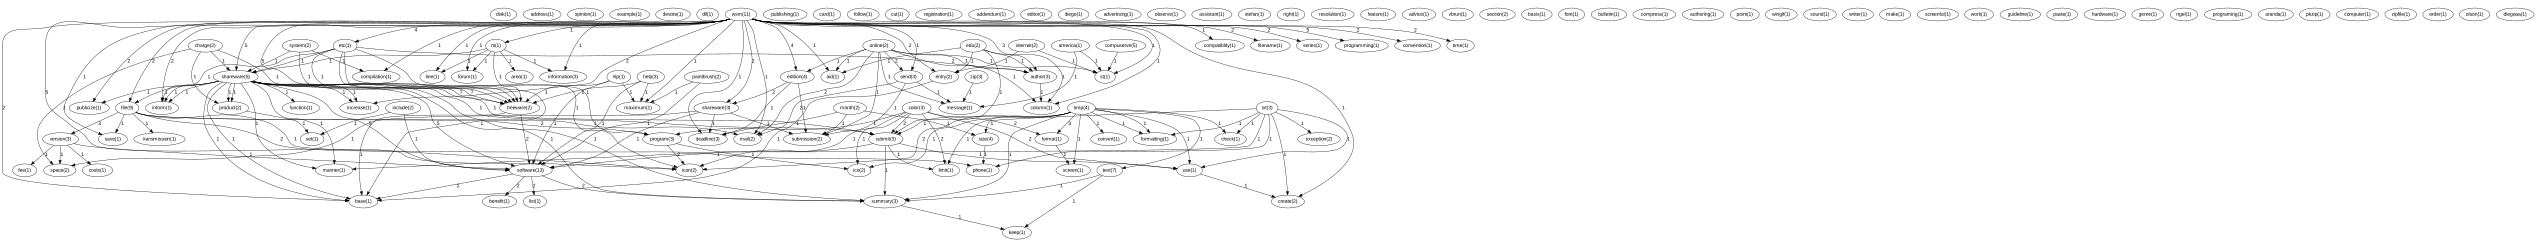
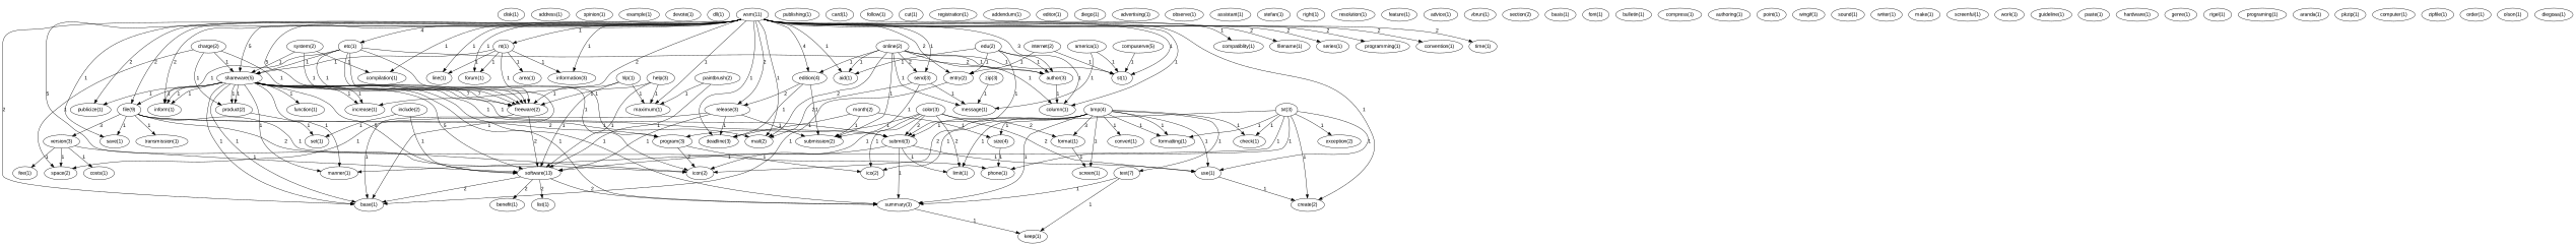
  digraph {
    fontname="Liberation Sans"
    node [fontname="Liberation Sans"]
    edge [fontname="Liberation Sans"]
    n1 [label="disk(1)"]
    n2 [label="address(1)"]
    n3 [label="opinion(1)"]
    n4 [label="example(1)"]
    n5 [label="devote(1)"]
    n6 [label="dll(1)"]
    n7 [label="shareware(5)"]
    n8 [label="file(9)"]
    n9 [label="function(1)"]
    n10 [label="publicize(1)"]
    n11 [label="submit(3)"]
    n12 [label="increase(1)"]
    n13 [label="inform(1)"]
    n14 [label="manner(1)"]
    n15 [label="product(2)"]
    n16 [label="freeware(2)"]
    n17 [label="software(13)"]
    n18 [label="base(1)"]
    n19 [label="summary(3)"]
    n20 [label="mail(2)"]
    n21 [label="save(1)"]
    n22 [label="version(3)"]
    n23 [label="program(3)"]
    n24 [label="transmission(1)"]
    n25 [label="icon(2)"]
    n26 [label="phone(1)"]
    n27 [label="use(1)"]
    n28 [label="limit(1)"]
    n29 [label="set(1)"]
    n30 [label="list(1)"]
    n31 [label="benefit(1)"]
    n32 [label="keep(1)"]
    n33 [label="space(2)"]
    n34 [label="fee(1)"]
    n35 [label="costs(1)"]
    n36 [label="ico(2)"]
    n37 [label="create(2)"]
    n38 [label="wsm(11)"]
    n39 [label="compatiblity(1)"]
    n40 [label="filename(1)"]
    n41 [label="series(1)"]
    n42 [label="programming(1)"]
    n43 [label="nt(1)"]
    n44 [label="etc(1)"]
    n45 [label="send(3)"]
    n46 [label="compilation(1)"]
    n47 [label="author(3)"]
    n48 [label="forum(1)"]
    n49 [label="convention(1)"]
    n50 [label="edition(4)"]
    n51 [label="column(1)"]
    n52 [label="line(1)"]
-   n53 [label="shareware(3)"]
+   n53 [label="release(3)"]
    n54 [label="entry(2)"]
    n55 [label="information(3)"]
    n56 [label="deadline(3)"]
    n57 [label="st(1)"]
    n58 [label="time(1)"]
    n59 [label="maximum(1)"]
    n60 [label="aid(1)"]
    n61 [label="area(1)"]
    n62 [label="submission(2)"]
    n63 [label="message(1)"]
    n64 [label="publishing(1)"]
    n65 [label="card(1)"]
    n66 [label="follow(1)"]
    n67 [label="cut(1)"]
    n68 [label="registration(1)"]
    n69 [label="addendum(1)"]
    n70 [label="editor(1)"]
    n71 [label="diego(1)"]
    n72 [label="advertising(1)"]
    n73 [label="observe(1)"]
    n74 [label="color(3)"]
    n75 [label="format(1)"]
    n76 [label="screen(1)"]
    n77 [label="system(2)"]
    n78 [label="assistant(1)"]
    n79 [label="stefan(1)"]
    n80 [label="right(1)"]
    n81 [label="resolution(1)"]
    n82 [label="feature(1)"]
    n83 [label="advice(1)"]
    n84 [label="online(2)"]
    n85 [label="vbrun(1)"]
    n86 [label="charge(2)"]
    n87 [label="section(2)"]
    n88 [label="bmp(4)"]
    n89 [label="text(7)"]
    n90 [label="convert(1)"]
    n91 [label="check(1)"]
    n92 [label="formatting(1)"]
    n93 [label="basis(1)"]
    n94 [label="font(1)"]
    n95 [label="bulletin(1)"]
    n96 [label="compress(1)"]
    n97 [label="authoring(1)"]
    n98 [label="edu(2)"]
    n99 [label="point(1)"]
    n100 [label="month(2)"]
    n101 [label="size(4)"]
    n102 [label="wingif(1)"]
    n103 [label="txt(3)"]
    n104 [label="exception(2)"]
    n105 [label="sound(1)"]
    n106 [label="writer(1)"]
    n107 [label="make(1)"]
    n108 [label="screenful(1)"]
    n109 [label="work(1)"]
    n110 [label="internet(2)"]
    n111 [label="guideline(1)"]
    n112 [label="paste(1)"]
    n113 [label="hardware(1)"]
    n114 [label="genre(1)"]
    n115 [label="hlp(1)"]
    n116 [label="rigel(1)"]
    n117 [label="help(3)"]
    n118 [label="compuserve(5)"]
    n119 [label="programing(1)"]
    n120 [label="paintbrush(2)"]
    n121 [label="aranda(1)"]
    n122 [label="include(2)"]
    n123 [label="pkzip(1)"]
    n124 [label="america(1)"]
    n125 [label="zip(3)"]
    n126 [label="computer(1)"]
    n127 [label="zipfile(1)"]
    n128 [label="order(1)"]
    n129 [label="olson(1)"]
    n130 [label="diegoaa(1)"]
    n7 -> n8 [label=1]
    n7 -> n9 [label=1]
    n7 -> n10 [label=1]
    n7 -> n11 [label=1]
    n7 -> n11 [label=1]
    n7 -> n12 [label=1]
    n7 -> n12 [label=1]
    n7 -> n13 [label=1]
    n7 -> n13 [label=1]
    n7 -> n14 [label=1]
    n7 -> n14 [label=1]
    n7 -> n15 [label=1]
    n7 -> n15 [label=1]
    n7 -> n16 [label=7]
    n7 -> n16 [label=7]
    n7 -> n17 [label=5]
    n7 -> n17 [label=5]
    n7 -> n18 [label=1]
    n7 -> n18 [label=1]
    n7 -> n19 [label=1]
    n7 -> n19 [label=1]
    n8 -> n20 [label=1]
    n8 -> n21 [label=1]
    n8 -> n22 [label=3]
    n8 -> n23 [label=2]
    n8 -> n24 [label=1]
    n8 -> n25 [label=2]
    n8 -> n26 [label=1]
    n11 -> n14 [label=1]
    n11 -> n19 [label=1]
    n11 -> n27 [label=1]
    n11 -> n28 [label=1]
    n15 -> n29 [label=1]
    n16 -> n17 [label=2]
    n16 -> n18 [label=1]
    n17 -> n18 [label=2]
    n17 -> n19 [label=2]
    n17 -> n30 [label=2]
    n17 -> n31 [label=2]
    n19 -> n32 [label=1]
    n22 -> n17 [label=1]
    n22 -> n33 [label=1]
    n22 -> n34 [label=1]
    n22 -> n35 [label=1]
    n23 -> n25 [label=2]
    n23 -> n36 [label=1]
    n27 -> n37 [label=1]
    n38 -> n7 [label=5]
    n38 -> n8 [label=2]
    n38 -> n10 [label=2]
    n38 -> n12 [label=2]
    n38 -> n13 [label=2]
    n38 -> n16 [label=5]
    n38 -> n18 [label=2]
    n38 -> n20 [label=1]
    n38 -> n21 [label=1]
    n38 -> n25 [label=5]
    n38 -> n37 [label=1]
    n38 -> n39 [label=1]
    n38 -> n40 [label=2]
    n38 -> n41 [label=2]
-   n38 -> n42 [label=5]
+   n38 -> n42 [label=2]
    n38 -> n43 [label=1]
    n38 -> n44 [label=4]
    n38 -> n45 [label=1]
    n38 -> n46 [label=1]
    n38 -> n47 [label=3]
    n38 -> n48 [label=1]
    n38 -> n49 [label=2]
    n38 -> n50 [label=4]
    n38 -> n51 [label=1]
    n38 -> n52 [label=1]
    n38 -> n53 [label=2]
    n38 -> n54 [label=2]
    n38 -> n55 [label=1]
    n38 -> n56 [label=1]
    n38 -> n57 [label=1]
    n38 -> n58 [label=2]
    n38 -> n59 [label=1]
    n38 -> n60 [label=1]
    n43 -> n7 [label=1]
    n43 -> n16 [label=1]
    n43 -> n48 [label=1]
    n43 -> n52 [label=1]
    n43 -> n55 [label=1]
    n43 -> n61 [label=1]
    n44 -> n7 [label=1]
    n44 -> n13 [label=1]
    n44 -> n16 [label=1]
    n44 -> n18 [label=1]
    n44 -> n23 [label=1]
    n44 -> n25 [label=1]
    n44 -> n47 [label=2]
    n45 -> n20 [label=2]
    n45 -> n62 [label=1]
    n45 -> n63 [label=1]
    n47 -> n51 [label=1]
    n50 -> n53 [label=2]
    n50 -> n56 [label=1]
    n50 -> n62 [label=1]
    n53 -> n17 [label=1]
    n53 -> n33 [label=1]
    n53 -> n56 [label=1]
    n53 -> n62 [label=1]
    n54 -> n18 [label=1]
    n74 -> n11 [label=2]
    n74 -> n23 [label=1]
    n74 -> n25 [label=1]
    n74 -> n27 [label=2]
    n74 -> n28 [label=2]
    n74 -> n36 [label=1]
    n74 -> n75 [label=2]
    n75 -> n76 [label=1]
    n77 -> n7 [label=1]
    n77 -> n16 [label=1]
    n77 -> n46 [label=1]
    n84 -> n20 [label=2]
    n84 -> n45 [label=2]
    n84 -> n47 [label=1]
    n84 -> n50 [label=1]
    n84 -> n51 [label=1]
    n84 -> n57 [label=1]
    n84 -> n60 [label=1]
    n84 -> n62 [label=1]
    n84 -> n63 [label=1]
    n86 -> n7 [label=1]
    n86 -> n15 [label=1]
    n86 -> n16 [label=1]
    n86 -> n33 [label=1]
    n88 -> n11 [label=1]
    n88 -> n19 [label=1]
    n88 -> n25 [label=2]
    n88 -> n27 [label=1]
    n88 -> n28 [label=1]
    n88 -> n36 [label=1]
    n88 -> n75 [label=3]
    n88 -> n76 [label=1]
    n88 -> n89 [label=1]
    n88 -> n90 [label=1]
    n88 -> n91 [label=1]
    n88 -> n92 [label=1]
    n88 -> n92 [label=1]
    n89 -> n19 [label=1]
    n89 -> n32 [label=1]
    n98 -> n11 [label=1]
    n98 -> n47 [label=1]
    n98 -> n51 [label=1]
    n98 -> n54 [label=1]
    n98 -> n60 [label=1]
    n100 -> n56 [label=1]
    n100 -> n62 [label=1]
    n100 -> n101 [label=1]
    n101 -> n26 [label=1]
    n103 -> n17 [label=1]
    n103 -> n26 [label=1]
    n103 -> n27 [label=1]
    n103 -> n37 [label=1]
    n103 -> n91 [label=1]
    n103 -> n92 [label=1]
    n103 -> n101 [label=1]
    n103 -> n104 [label=1]
    n110 -> n54 [label=1]
    n110 -> n57 [label=1]
    n115 -> n16 [label=1]
    n115 -> n17 [label=1]
    n115 -> n59 [label=1]
    n117 -> n16 [label=1]
    n117 -> n17 [label=1]
    n117 -> n59 [label=1]
    n118 -> n57 [label=1]
    n120 -> n17 [label=1]
    n120 -> n59 [label=1]
    n122 -> n17 [label=1]
    n122 -> n29 [label=1]
    n124 -> n57 [label=1]
    n124 -> n63 [label=1]
    n125 -> n63 [label=1]
  }
